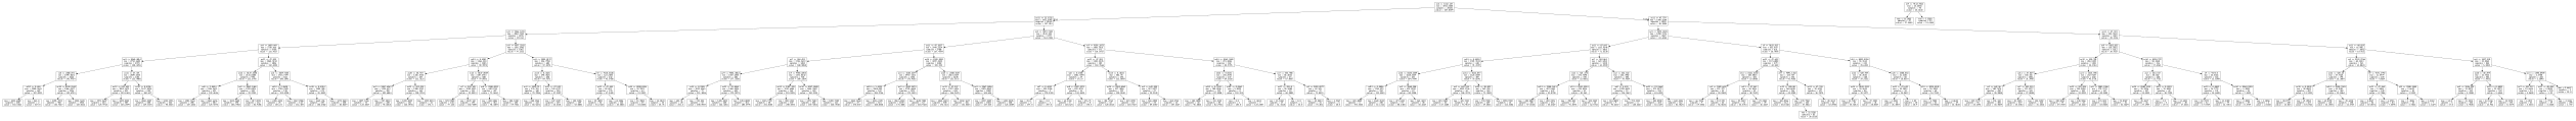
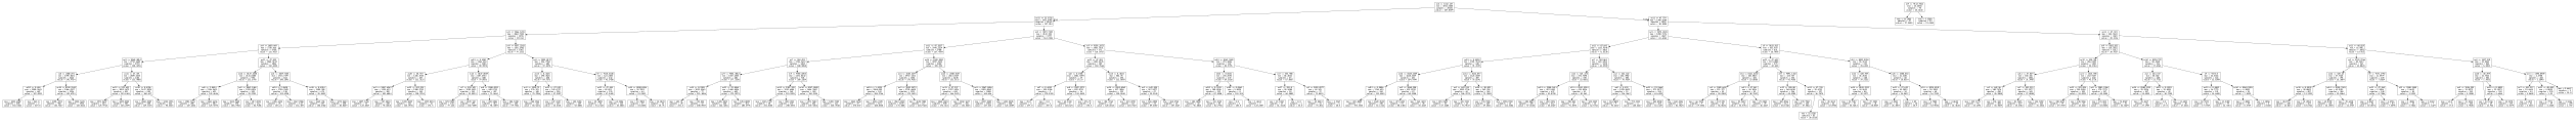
  digraph {
    fontname="IBM Plex Mono"
    node [fontname="IBM Plex Mono" shape=box]
    edge [fontname="IBM Plex Mono"]
    n1 [label="av4 <= 1412.147\nmse = 4744.3608\nsamples = 20631\nvalue = 107.8079"]
    n2 [label="av21 <= 23.3532\nmse = 3421.6947\nsamples = 14522\nvalue = 137.014"]
    n3 [label="av11 <= 47.779\nmse = 1040.6544\nsamples = 6109\nvalue = 38.3804"]
    n4 [label="av9 <= 9066.1201\nmse = 2863.7533\nsamples = 8745\nvalue = 119.68"]
    n5 [label="av9 <= 9072.7559\nmse = 3122.935\nsamples = 5777\nvalue = 163.2536"]
    n6 [label="av9 <= 9075.2041\nmse = 1090.7176\nsamples = 2687\nvalue = 61.6464"]
    n7 [label="av11 <= 47.923\nmse = 242.5533\nsamples = 3422\nvalue = 20.1116"]
    n8 [label="av4 <= 1409.469\nmse = 2730.966\nsamples = 6780\nvalue = 131.4317"]
    n9 [label="av9 <= 9077.5293\nmse = 1201.2985\nsamples = 1965\nvalue = 79.1323"]
    n10 [label="av11 <= 47.2037\nmse = 2990.2314\nsamples = 5406\nvalue = 167.4784"]
    n11 [label="av9 <= 9076.1973\nmse = 1006.7951\nsamples = 371\nvalue = 101.6927"]
    n12 [label="av9 <= 9060.4014\nmse = 2794.1685\nsamples = 4974\nvalue = 138.3255"]
    n13 [label="av11 <= 47.593\nmse = 2065.5194\nsamples = 1806\nvalue = 112.4452"]
    n14 [label="av15 <= 8.4281\nmse = 1266.228\nsamples = 1285\nvalue = 90.7875"]
    n15 [label="av9 <= 9093.0117\nmse = 336.7958\nsamples = 680\nvalue = 57.1074"]
    n16 [label="av8 <= 2388.071\nmse = 2709.3821\nsamples = 3613\nvalue = 142.9734"]
    n17 [label="av11 <= 47.471\nmse = 2809.6545\nsamples = 1361\nvalue = 125.9868"]
    n18 [label="av14 <= 8137.4258\nmse = 2131.8488\nsamples = 993\nvalue = 122.3978"]
    n19 [label="av3 <= 1589.7203\nmse = 1715.7479\nsamples = 813\nvalue = 100.2891"]
    n20 [label="sd12 <= 0.618\nmse = 3500.2641\nsamples = 687\nvalue = 157.0291"]
    n21 [label="av14 <= 8128.9141\nmse = 2466.4127\nsamples = 2926\nvalue = 139.6733"]
    n22 [label="av12 <= 521.691\nmse = 3093.1679\nsamples = 831\nvalue = 139.6161"]
    n23 [label="av15 <= 8.4296\nmse = 1617.2024\nsamples = 530\nvalue = 104.617"]
    n24 [label="mse = 3432.6089\nsamples = 685\nvalue = 156.5562"]
    n25 [label="mse = 361.0\nsamples = 2\nvalue = 319.0"]
    n26 [label="mse = 2091.4722\nsamples = 982\nvalue = 152.7627"]
    n27 [label="mse = 2525.5441\nsamples = 1944\nvalue = 133.0612"]
    n28 [label="mse = 1971.5607\nsamples = 244\nvalue = 125.9713"]
    n29 [label="mse = 3449.8302\nsamples = 587\nvalue = 145.2879"]
    n30 [label="mse = 2060.4289\nsamples = 108\nvalue = 129.1574"]
    n31 [label="mse = 1310.1996\nsamples = 422\nvalue = 98.3365"]
    n32 [label="sd4 <= 2.8434\nmse = 2136.5611\nsamples = 691\nvalue = 132.4616"]
    n33 [label="av9 <= 9062.1465\nmse = 1359.0876\nsamples = 302\nvalue = 99.3709"]
    n34 [label="sd14 <= 2.0628\nmse = 1705.3949\nsamples = 138\nvalue = 123.4928"]
    n35 [label="av15 <= 8.4514\nmse = 1585.285\nsamples = 675\nvalue = 95.5452"]
    n36 [label="mse = 1981.1165\nsamples = 208\nvalue = 147.6346"]
    n37 [label="mse = 2061.6656\nsamples = 483\nvalue = 125.9275"]
    n38 [label="mse = 1533.4605\nsamples = 190\nvalue = 106.7053"]
    n39 [label="mse = 817.2092\nsamples = 112\nvalue = 86.9286"]
    n40 [label="mse = 2455.6224\nsamples = 25\nvalue = 155.24"]
    n41 [label="mse = 1267.0986\nsamples = 113\nvalue = 116.469"]
    n42 [label="mse = 1669.236\nsamples = 337\nvalue = 106.2582"]
    n43 [label="mse = 1273.0643\nsamples = 338\nvalue = 84.8639"]
    n44 [label="av20 <= 38.937\nmse = 1336.5745\nsamples = 447\nvalue = 111.2125"]
    n45 [label="av14 <= 8147.0049\nmse = 887.4753\nsamples = 838\nvalue = 79.8926"]
    n46 [label="av15 <= 8.4326\nmse = 290.4526\nsamples = 438\nvalue = 64.7671"]
    n47 [label="s9 <= 9118.4648\nmse = 122.2835\nsamples = 242\nvalue = 43.2438"]
    n48 [label="av9 <= 9067.6963\nmse = 1135.613\nsamples = 302\nvalue = 102.6854"]
    n49 [label="av12 <= 522.295\nmse = 1288.2751\nsamples = 145\nvalue = 128.9724"]
    n50 [label="av7 <= 553.349\nmse = 1290.3421\nsamples = 341\nvalue = 92.0323"]
    n51 [label="av8 <= 2388.0911\nmse = 440.5719\nsamples = 497\nvalue = 71.5634"]
    n52 [label="mse = 1897.1346\nsamples = 74\nvalue = 123.2027"]
    n53 [label="mse = 707.4818\nsamples = 228\nvalue = 96.0263"]
    n54 [label="mse = 1019.8359\nsamples = 131\nvalue = 123.8931"]
    n55 [label="mse = 1299.8214\nsamples = 14\nvalue = 176.5"]
    n56 [label="mse = 578.9983\nsamples = 144\nvalue = 77.125"]
    n57 [label="mse = 1529.132\nsamples = 197\nvalue = 102.9289"]
    n58 [label="mse = 403.1006\nsamples = 314\nvalue = 78.4459"]
    n59 [label="mse = 284.1308\nsamples = 183\nvalue = 59.7541"]
    n60 [label="av3 <= 1590.79\nmse = 276.321\nsamples = 140\nvalue = 79.3786"]
    n61 [label="av11 <= 47.539\nmse = 149.6717\nsamples = 298\nvalue = 57.9027"]
    n62 [label="av11 <= 47.455\nmse = 83.821\nsamples = 178\nvalue = 47.5449"]
    n63 [label="av14 <= 8200.8516\nmse = 34.7021\nsamples = 64\nvalue = 31.2812"]
    n64 [label="mse = 208.1964\nsamples = 113\nvalue = 83.5221"]
    n65 [label="mse = 147.2347\nsamples = 139\nvalue = 63.4101"]
    n66 [label="mse = 102.1055\nsamples = 159\nvalue = 53.0881"]
    n67 [label="mse = 59.4898\nsamples = 56\nvalue = 54.2143"]
    n68 [label="mse = 65.2006\nsamples = 122\nvalue = 44.4836"]
    n69 [label="mse = 15.7883\nsamples = 39\nvalue = 34.8205"]
    n70 [label="mse = 14.1824\nsamples = 25\nvalue = 25.76"]
    n71 [label="av7 <= 554.491\nmse = 1746.2619\nsamples = 1404\nvalue = 188.9858"]
    n72 [label="av14 <= 8139.2051\nmse = 3207.4343\nsamples = 4002\nvalue = 159.933"]
    n73 [label="av11 <= 47.201\nmse = 1102.3535\nsamples = 189\nvalue = 118.7566"]
    n74 [label="av14 <= 8162.9443\nmse = 291.1806\nsamples = 182\nvalue = 83.9725"]
    n75 [label="av9 <= 9054.4062\nmse = 1557.6305\nsamples = 686\nvalue = 177.3338"]
    n76 [label="av9 <= 9055.6055\nmse = 1672.8342\nsamples = 718\nvalue = 200.1184"]
    n77 [label="av3 <= 1583.6279\nmse = 3957.1156\nsamples = 1353\nvalue = 176.4102"]
    n78 [label="av13 <= 2388.0137\nmse = 2615.0319\nsamples = 2649\nvalue = 151.5172"]
    n79 [label="av15 <= 8.3903\nmse = 1019.5365\nsamples = 77\nvalue = 211.3896"]
    n80 [label="av21 <= 23.4064\nmse = 1460.4836\nsamples = 609\nvalue = 173.0279"]
    n81 [label="av13 <= 2387.999\nmse = 1251.6584\nsamples = 165\nvalue = 219.9091"]
    n82 [label="av14 <= 8147.8589\nmse = 1646.7682\nsamples = 553\nvalue = 194.2134"]
    n83 [label="mse = 601.91\nsamples = 20\nvalue = 241.3"]
    n84 [label="mse = 742.024\nsamples = 57\nvalue = 200.8947"]
    n85 [label="mse = 1425.3812\nsamples = 248\nvalue = 162.3266"]
    n86 [label="mse = 1351.8809\nsamples = 361\nvalue = 180.3795"]
    n87 [label="mse = 1145.7399\nsamples = 58\nvalue = 241.8103"]
    n88 [label="mse = 908.1294\nsamples = 107\nvalue = 208.0374"]
    n89 [label="mse = 1371.7683\nsamples = 442\nvalue = 187.5452"]
    n90 [label="mse = 1859.7289\nsamples = 111\nvalue = 220.7658"]
    n91 [label="sd14 <= 1.4335\nmse = 5268.002\nsamples = 142\nvalue = 204.2746"]
    n92 [label="av9 <= 9059.9473\nmse = 3701.6848\nsamples = 1211\nvalue = 173.1429"]
    n93 [label="av11 <= 47.257\nmse = 1787.1876\nsamples = 841\nvalue = 166.2675"]
    n94 [label="av9 <= 9067.8496\nmse = 2851.8263\nsamples = 1808\nvalue = 144.656"]
    n95 [label="mse = 4365.1468\nsamples = 27\nvalue = 270.037"]
    n96 [label="mse = 4226.2249\nsamples = 115\nvalue = 188.8348"]
    n97 [label="mse = 3561.4452\nsamples = 1159\nvalue = 171.088"]
    n98 [label="mse = 4635.7082\nsamples = 52\nvalue = 218.9423"]
    n99 [label="mse = 1865.0431\nsamples = 500\nvalue = 176.664"]
    n100 [label="mse = 1282.1637\nsamples = 341\nvalue = 151.0235"]
    n101 [label="mse = 3017.5289\nsamples = 1560\nvalue = 147.525"]
    n102 [label="mse = 1432.0285\nsamples = 248\nvalue = 126.6089"]
    n103 [label="sd2 <= 0.1506\nmse = 2581.5789\nsamples = 19\nvalue = 172.0"]
    n104 [label="av15 <= 8.4184\nmse = 584.78\nsamples = 170\nvalue = 112.8059"]
    n105 [label="sd13 <= 0.0441\nmse = 245.2594\nsamples = 137\nvalue = 89.2628"]
    n106 [label="av7 <= 553.988\nmse = 86.3822\nsamples = 45\nvalue = 67.8667"]
    n107 [label="sd7 <= 0.4453\nmse = 105.5556\nsamples = 3\nvalue = 270.3333"]
    n108 [label="av8 <= 2387.9971\nmse = 892.8711\nsamples = 16\nvalue = 153.5625"]
    n109 [label="av14 <= 8153.4062\nmse = 517.3896\nsamples = 123\nvalue = 120.0244"]
    n110 [label="av2 <= 642.528\nmse = 267.9077\nsamples = 47\nvalue = 93.9149"]
    n111 [label="mse = 25.0\nsamples = 2\nvalue = 277.0"]
    n112 [label="mse = 0.0\nsamples = 1\nvalue = 257.0"]
    n113 [label="mse = 65.2344\nsamples = 8\nvalue = 128.625"]
    n114 [label="mse = 476.75\nsamples = 8\nvalue = 178.5"]
    n115 [label="mse = 451.2764\nsamples = 63\nvalue = 128.8413"]
    n116 [label="mse = 419.4789\nsamples = 60\nvalue = 110.7667"]
    n117 [label="mse = 186.4898\nsamples = 35\nvalue = 89.2857"]
    n118 [label="mse = 260.5764\nsamples = 12\nvalue = 107.4167"]
    n119 [label="sd12 <= 0.2413\nmse = 180.0596\nsamples = 129\nvalue = 87.1008"]
    n120 [label="sd21 <= 0.0461\nmse = 5.8594\nsamples = 8\nvalue = 124.125"]
    n121 [label="av17 <= 393.8\nmse = 28.3488\nsamples = 18\nvalue = 60.3889"]
    n122 [label="av9 <= 9093.0977\nmse = 62.941\nsamples = 27\nvalue = 72.8519"]
    n123 [label="mse = 182.0098\nsamples = 44\nvalue = 96.3864"]
    n124 [label="mse = 111.3135\nsamples = 85\nvalue = 82.2941"]
    n125 [label="mse = 0.0\nsamples = 1\nvalue = 130.0"]
    n126 [label="mse = 1.0612\nsamples = 7\nvalue = 123.2857"]
    n127 [label="mse = 11.1834\nsamples = 17\nvalue = 61.4118"]
    n128 [label="mse = 0.0\nsamples = 1\nvalue = 43.0"]
    n129 [label="mse = 24.0454\nsamples = 21\nvalue = 76.381"]
    n130 [label="mse = 2.9167\nsamples = 6\nvalue = 60.5"]
    n131 [label="av11 <= 47.643\nmse = 1155.9346\nsamples = 1866\nvalue = 71.6238"]
    n132 [label="s9 <= 9103.915\nmse = 201.993\nsamples = 821\nvalue = 38.9695"]
    n133 [label="av9 <= 9102.832\nmse = 218.5821\nsamples = 1617\nvalue = 30.9357"]
    n134 [label="av11 <= 48.029\nmse = 65.045\nsamples = 1805\nvalue = 10.415"]
    n135 [label="av15 <= 8.4528\nmse = 1591.9511\nsamples = 638\nvalue = 91.3197"]
    n136 [label="av7 <= 552.861\nmse = 623.1453\nsamples = 1228\nvalue = 61.3909"]
    n137 [label="av11 <= 47.631\nmse = 157.6885\nsamples = 579\nvalue = 44.544"]
    n138 [label="s14 <= 8202.0254\nmse = 55.7614\nsamples = 242\nvalue = 25.6322"]
    n139 [label="av14 <= 8140.6309\nmse = 1648.4339\nsamples = 331\nvalue = 104.7644"]
    n140 [label="av14 <= 8126.877\nmse = 1126.0407\nsamples = 307\nvalue = 76.8241"]
    n141 [label="av12 <= 521.174\nmse = 472.7498\nsamples = 678\nvalue = 53.6681"]
    n142 [label="av2 <= 642.632\nmse = 644.3902\nsamples = 550\nvalue = 70.9109"]
    n143 [label="sd12 <= 0.0806\nmse = 1765.625\nsamples = 244\nvalue = 113.4549"]
    n144 [label="av9 <= 9068.208\nmse = 513.8703\nsamples = 87\nvalue = 80.3908"]
    n145 [label="av2 <= 642.915\nmse = 1053.1756\nsamples = 44\nvalue = 106.2273"]
    n146 [label="av20 <= 38.829\nmse = 969.394\nsamples = 263\nvalue = 71.9049"]
    n147 [label="mse = 821.8889\nsamples = 6\nvalue = 194.3333"]
    n148 [label="mse = 1620.3522\nsamples = 238\nvalue = 111.416"]
    n149 [label="mse = 471.5242\nsamples = 57\nvalue = 88.1404"]
    n150 [label="mse = 263.4222\nsamples = 30\nvalue = 65.6667"]
    n151 [label="mse = 876.9834\nsamples = 32\nvalue = 117.2188"]
    n152 [label="mse = 341.7431\nsamples = 12\nvalue = 76.9167"]
    n153 [label="mse = 793.7825\nsamples = 249\nvalue = 69.4016"]
    n154 [label="mse = 1998.9592\nsamples = 14\nvalue = 116.4286"]
    n155 [label="av13 <= 2388.1611\nmse = 422.5349\nsamples = 637\nvalue = 51.8728"]
    n156 [label="s14 <= 8141.5254\nmse = 424.8316\nsamples = 41\nvalue = 81.561"]
    n157 [label="sd4 <= 4.493\nmse = 1078.0622\nsamples = 15\nvalue = 116.2667"]
    n158 [label="av21 <= 23.2666\nmse = 572.9372\nsamples = 535\nvalue = 69.6393"]
    n159 [label="mse = 485.0059\nsamples = 325\nvalue = 57.8154"]
    n160 [label="mse = 282.3576\nsamples = 312\nvalue = 45.6827"]
    n161 [label="mse = 298.834\nsamples = 27\nvalue = 91.4074"]
    n162 [label="mse = 120.2449\nsamples = 14\nvalue = 62.5714"]
    n163 [label="mse = 114.8889\nsamples = 9\nvalue = 94.6667"]
    n164 [label="mse = 773.2222\nsamples = 6\nvalue = 148.6667"]
    n165 [label="mse = 520.8988\nsamples = 423\nvalue = 66.6147"]
    n166 [label="mse = 604.4336\nsamples = 112\nvalue = 81.0625"]
    n167 [label="s14 <= 8161.4102\nmse = 104.0815\nsamples = 106\nvalue = 53.8868"]
    n168 [label="av9 <= 9091.1152\nmse = 145.757\nsamples = 473\nvalue = 42.4503"]
    n169 [label="av12 <= 520.939\nmse = 36.3536\nsamples = 158\nvalue = 29.2532"]
    n170 [label="av8 <= 2388.063\nmse = 21.2181\nsamples = 84\nvalue = 18.8214"]
    n171 [label="av3 <= 1589.644\nmse = 111.377\nsamples = 53\nvalue = 59.0189"]
    n172 [label="av11 <= 47.561\nmse = 44.1096\nsamples = 53\nvalue = 48.7547"]
    n173 [label="av12 <= 520.88\nmse = 168.6018\nsamples = 346\nvalue = 44.5289"]
    n174 [label="av11 <= 47.745\nmse = 39.6792\nsamples = 127\nvalue = 36.7874"]
    n175 [label="mse = 66.9136\nsamples = 9\nvalue = 69.5556"]
    n176 [label="mse = 93.1178\nsamples = 44\nvalue = 56.8636"]
    n177 [label="mse = 39.2449\nsamples = 14\nvalue = 54.5714"]
    n178 [label="mse = 29.3504\nsamples = 39\nvalue = 46.6667"]
    n179 [label="mse = 103.8966\nsamples = 112\nvalue = 38.1518"]
    n180 [label="mse = 170.7904\nsamples = 234\nvalue = 47.5812"]
    n181 [label="mse = 22.5528\nsamples = 85\nvalue = 38.8118"]
    n182 [label="mse = 49.2613\nsamples = 42\nvalue = 32.6905"]
    n183 [label="av14 <= 8183.9111\nmse = 34.2623\nsamples = 88\nvalue = 32.1477"]
    n184 [label="av11 <= 47.639\nmse = 10.2899\nsamples = 24\nvalue = 24.0417"]
    n185 [label="s14 <= 8224.4941\nmse = 10.3289\nsamples = 60\nvalue = 16.7333"]
    n186 [label="av9 <= 9113.7012\nmse = 15.2084\nsamples = 70\nvalue = 25.6143"]
    n187 [label="mse = 16.1402\nsamples = 37\nvalue = 27.5405"]
    n188 [label="mse = 5.3388\nsamples = 33\nvalue = 23.4545"]
    n189 [label="mse = 22.7017\nsamples = 47\nvalue = 35.0213"]
    n190 [label="mse = 27.1981\nsamples = 41\nvalue = 28.8537"]
    n191 [label="mse = 4.2041\nsamples = 14\nvalue = 26.2857"]
    n192 [label="mse = 1.89\nsamples = 10\nvalue = 20.9"]
    n193 [label="mse = 5.7003\nsamples = 31\nvalue = 18.9032"]
    n194 [label="mse = 4.8633\nsamples = 29\nvalue = 14.4138"]
    n195 [label="av12 <= 520.781\nmse = 206.5559\nsamples = 1301\nvalue = 34.1514"]
    n196 [label="av14 <= 8190.707\nmse = 50.2368\nsamples = 316\nvalue = 17.6962"]
    n197 [label="av9 <= 9123.9766\nmse = 60.1433\nsamples = 961\nvalue = 14.8824"]
    n198 [label="av4 <= 1427.301\nmse = 22.0262\nsamples = 844\nvalue = 5.3282"]
    n199 [label="av11 <= 47.849\nmse = 158.156\nsamples = 1041\nvalue = 31.3487"]
    n200 [label="av4 <= 1415.598\nmse = 242.9647\nsamples = 260\nvalue = 45.3731"]
    n201 [label="av2 <= 643.317\nmse = 30.682\nsamples = 150\nvalue = 22.7733"]
    n202 [label="s9 <= 9173.0\nmse = 23.5666\nsamples = 166\nvalue = 13.1084"]
    n203 [label="av2 <= 642.96\nmse = 180.7476\nsamples = 498\nvalue = 35.2088"]
    n204 [label="av7 <= 552.315\nmse = 111.2377\nsamples = 543\nvalue = 27.8085"]
    n205 [label="av12 <= 521.034\nmse = 255.9894\nsamples = 103\nvalue = 53.0291"]
    n206 [label="av9 <= 9081.5156\nmse = 170.7371\nsamples = 157\nvalue = 40.3503"]
    n207 [label="mse = 229.1979\nsamples = 94\nvalue = 43.1596"]
    n208 [label="mse = 151.344\nsamples = 404\nvalue = 33.3589"]
    n209 [label="mse = 81.1305\nsamples = 319\nvalue = 25.4013"]
    n210 [label="mse = 134.1092\nsamples = 224\nvalue = 31.2366"]
    n211 [label="mse = 238.0221\nsamples = 79\nvalue = 49.4937"]
    n212 [label="mse = 138.5556\nsamples = 24\nvalue = 64.6667"]
    n213 [label="mse = 176.505\nsamples = 116\nvalue = 43.0603"]
    n214 [label="mse = 74.8507\nsamples = 41\nvalue = 32.6829"]
    n215 [label="av14 <= 8180.1113\nmse = 25.9226\nsamples = 107\nvalue = 24.4019"]
    n216 [label="sd21 <= 0.0333\nmse = 19.5035\nsamples = 43\nvalue = 18.7209"]
    n217 [label="av15 <= 8.4849\nmse = 16.7775\nsamples = 131\nvalue = 14.6489"]
    n218 [label="av14 <= 8260.2051\nmse = 6.8539\nsamples = 35\nvalue = 7.3429"]
    n219 [label="mse = 25.4617\nsamples = 46\nvalue = 27.1957"]
    n220 [label="mse = 2.0\nsamples = 5\nvalue = 27.0"]
    n221 [label="mse = 11.6011\nsamples = 38\nvalue = 17.6316"]
    n222 [label="mse = 10.9749\nsamples = 52\nvalue = 17.5769"]
    n223 [label="mse = 11.2389\nsamples = 79\nvalue = 12.7215"]
    n224 [label="mse = 2.8205\nsamples = 29\nvalue = 8.2759"]
    n225 [label="mse = 1.8056\nsamples = 6\nvalue = 2.8333"]
    n226 [label="av12 <= 520.24\nmse = 57.7821\nsamples = 791\nvalue = 16.3869"]
    n227 [label="s9 <= 9171.1992\nmse = 11.5979\nsamples = 170\nvalue = 7.8824"]
    n228 [label="av20 <= 38.499\nmse = 22.7524\nsamples = 501\nvalue = 7.3433"]
    n229 [label="av3 <= 1598.8989\nmse = 6.3708\nsamples = 343\nvalue = 2.3848"]
    n230 [label="av15 <= 8.5032\nmse = 30.8842\nsamples = 407\nvalue = 13.1229"]
    n231 [label="av14 <= 8150.7441\nmse = 63.0311\nsamples = 384\nvalue = 19.8464"]
    n232 [label="av11 <= 47.965\nmse = 9.2406\nsamples = 140\nvalue = 8.7286"]
    n233 [label="s13 <= 2388.1548\nmse = 3.6622\nsamples = 30\nvalue = 3.9333"]
    n234 [label="mse = 30.0777\nsamples = 240\nvalue = 14.825"]
    n235 [label="mse = 21.8954\nsamples = 167\nvalue = 10.6766"]
    n236 [label="mse = 65.8789\nsamples = 226\nvalue = 22.2035"]
    n237 [label="mse = 39.6418\nsamples = 158\nvalue = 16.4747"]
    n238 [label="mse = 5.8367\nsamples = 56\nvalue = 10.8571"]
    n239 [label="mse = 6.4756\nsamples = 84\nvalue = 7.3095"]
    n240 [label="mse = 1.3006\nsamples = 23\nvalue = 4.7826"]
    n241 [label="mse = 1.2653\nsamples = 7\nvalue = 1.1429"]
    n242 [label="av3 <= 1596.301\nmse = 13.8979\nsamples = 259\nvalue = 5.2008"]
    n243 [label="av15 <= 8.5003\nmse = 22.0579\nsamples = 242\nvalue = 9.6364"]
    n244 [label="av7 <= 551.917\nmse = 13.6544\nsamples = 44\nvalue = 5.0682"]
    n245 [label="av11 <= 48.059\nmse = 4.0835\nsamples = 299\nvalue = 1.99"]
    n246 [label="mse = 0.6667\nsamples = 3\nvalue = 15.0"]
    n247 [label="mse = 14.0\nsamples = 5\nvalue = 17.0"]
    n248 [label="mse = 11.1014\nsamples = 254\nvalue = 4.9685"]
    n249 [label="mse = 22.1416\nsamples = 69\nvalue = 12.942"]
    n250 [label="mse = 15.9278\nsamples = 173\nvalue = 8.3179"]
    n251 [label="mse = 6.859\nsamples = 41\nvalue = 4.3415"]
    n252 [label="mse = 6.7776\nsamples = 29\nvalue = 4.3448"]
    n253 [label="mse = 3.1346\nsamples = 270\nvalue = 1.737"]
    n1 -> n2 [headlabel=True labelangle=45 labeldistance=2.5]
    n1 -> n3 [headlabel=False labelangle=-45 labeldistance=2.5]
    n2 -> n4
    n2 -> n5
    n3 -> n6
    n3 -> n7
    n4 -> n8
    n4 -> n9
    n5 -> n10
    n5 -> n11
    n6 -> n131
    n6 -> n132
    n7 -> n133
    n7 -> n134
    n8 -> n12
    n8 -> n13
    n9 -> n14
    n9 -> n15
    n10 -> n71
    n10 -> n72
    n11 -> n73
    n11 -> n74
    n12 -> n16
    n12 -> n17
    n13 -> n18
    n13 -> n19
    n14 -> n44
    n14 -> n45
    n15 -> n46
    n15 -> n47
    n16 -> n20
    n16 -> n21
    n17 -> n22
    n17 -> n23
    n18 -> n32
    n18 -> n33
    n19 -> n34
    n19 -> n35
    n20 -> n24
    n20 -> n25
    n21 -> n26
    n21 -> n27
    n22 -> n28
    n22 -> n29
    n23 -> n30
    n23 -> n31
    n32 -> n36
    n32 -> n37
    n33 -> n38
    n33 -> n39
    n34 -> n40
    n34 -> n41
    n35 -> n42
    n35 -> n43
    n44 -> n48
    n44 -> n49
    n45 -> n50
    n45 -> n51
    n46 -> n60
    n46 -> n61
    n47 -> n62
    n47 -> n63
    n48 -> n52
    n48 -> n53
    n49 -> n54
    n49 -> n55
    n50 -> n56
    n50 -> n57
    n51 -> n58
    n51 -> n59
    n60 -> n64
    n61 -> n65
    n61 -> n66
    n62 -> n67
    n62 -> n68
    n63 -> n69
    n63 -> n70
    n71 -> n75
    n71 -> n76
    n72 -> n77
    n72 -> n78
    n73 -> n103
    n73 -> n104
    n74 -> n105
    n74 -> n106
    n75 -> n79
    n75 -> n80
    n76 -> n81
    n76 -> n82
    n77 -> n91
    n77 -> n92
    n78 -> n93
    n78 -> n94
    n79 -> n83
    n79 -> n84
    n80 -> n85
    n80 -> n86
    n81 -> n87
    n81 -> n88
    n82 -> n89
    n82 -> n90
    n91 -> n95
    n91 -> n96
    n92 -> n97
    n92 -> n98
    n93 -> n99
    n93 -> n100
    n94 -> n101
    n94 -> n102
    n103 -> n107
    n103 -> n108
    n104 -> n109
    n104 -> n110
    n105 -> n119
    n105 -> n120
    n106 -> n121
    n106 -> n122
    n107 -> n111
    n107 -> n112
    n108 -> n113
    n108 -> n114
    n109 -> n115
    n109 -> n116
    n110 -> n117
    n110 -> n118
    n119 -> n123
    n119 -> n124
    n120 -> n125
    n120 -> n126
    n121 -> n127
    n121 -> n128
    n122 -> n129
    n122 -> n130
    n131 -> n135
    n131 -> n136
    n132 -> n137
    n132 -> n138
    n133 -> n195
    n133 -> n196
    n134 -> n197
    n134 -> n198
    n135 -> n139
    n135 -> n140
    n136 -> n141
    n136 -> n142
    n137 -> n167
    n137 -> n168
    n138 -> n169
    n138 -> n170
    n139 -> n143
    n139 -> n144
    n140 -> n145
    n140 -> n146
    n141 -> n155
    n141 -> n156
    n142 -> n157
    n142 -> n158
    n143 -> n147
    n143 -> n148
    n144 -> n149
    n144 -> n150
    n145 -> n151
    n145 -> n152
    n146 -> n153
    n146 -> n154
    n155 -> n159
    n155 -> n160
    n156 -> n161
    n156 -> n162
    n157 -> n163
    n157 -> n164
    n158 -> n165
    n158 -> n166
    n167 -> n171
    n167 -> n172
    n168 -> n173
    n168 -> n174
    n169 -> n183
    n170 -> n184
    n170 -> n185
    n171 -> n175
    n171 -> n176
    n172 -> n177
    n172 -> n178
    n173 -> n179
    n173 -> n180
-   n180 -> n181
+   n174 -> n181
    n174 -> n182
    n183 -> n189
    n183 -> n190
    n184 -> n191
    n184 -> n192
    n185 -> n193
    n185 -> n194
    n186 -> n187
    n186 -> n188
    n195 -> n199
    n195 -> n200
    n196 -> n201
    n196 -> n202
    n197 -> n226
    n197 -> n227
    n198 -> n228
    n198 -> n229
    n199 -> n203
    n199 -> n204
    n200 -> n205
    n200 -> n206
    n201 -> n215
    n201 -> n216
    n202 -> n217
    n202 -> n218
    n203 -> n207
    n203 -> n208
    n204 -> n209
    n204 -> n210
    n205 -> n211
    n205 -> n212
    n206 -> n213
    n206 -> n214
    n215 -> n219
    n216 -> n220
    n216 -> n221
    n217 -> n222
    n217 -> n223
    n218 -> n224
    n218 -> n225
    n226 -> n230
    n226 -> n231
    n227 -> n232
    n227 -> n233
-   n228 -> n242
+   n228 -> n249
    n228 -> n243
    n229 -> n244
    n229 -> n245
    n229 -> n246
    n230 -> n234
    n230 -> n235
    n231 -> n236
    n231 -> n237
    n232 -> n238
    n232 -> n239
    n233 -> n240
    n233 -> n241
    n242 -> n247
    n242 -> n248
    n243 -> n249
    n243 -> n250
    n244 -> n251
    n245 -> n252
    n245 -> n253
  }
